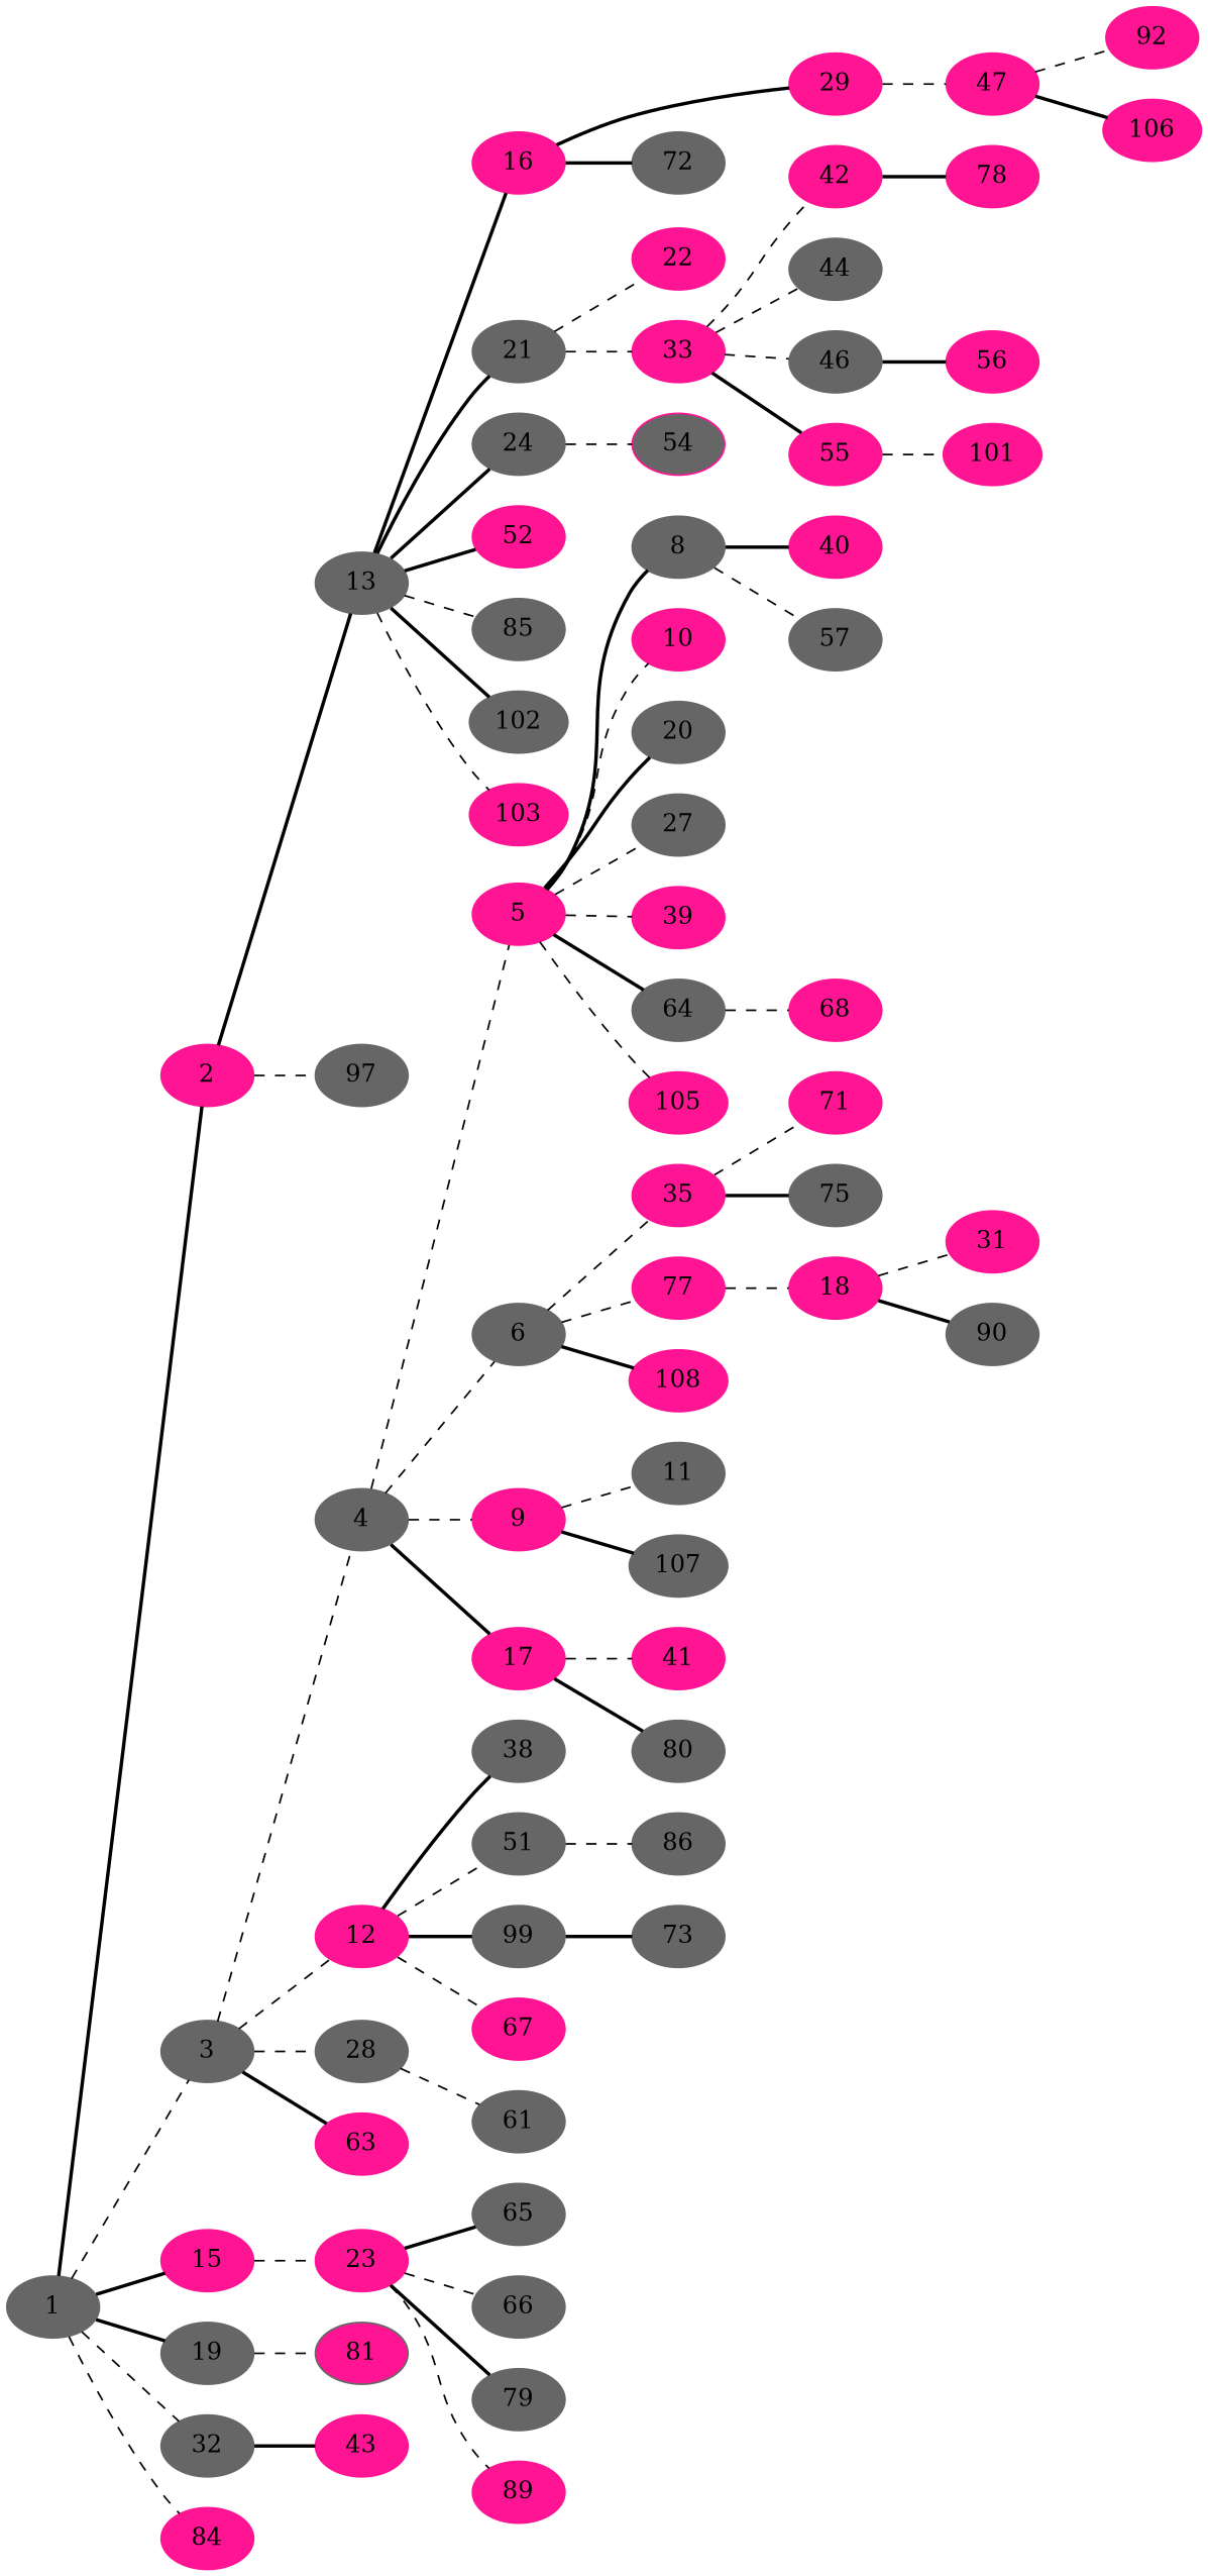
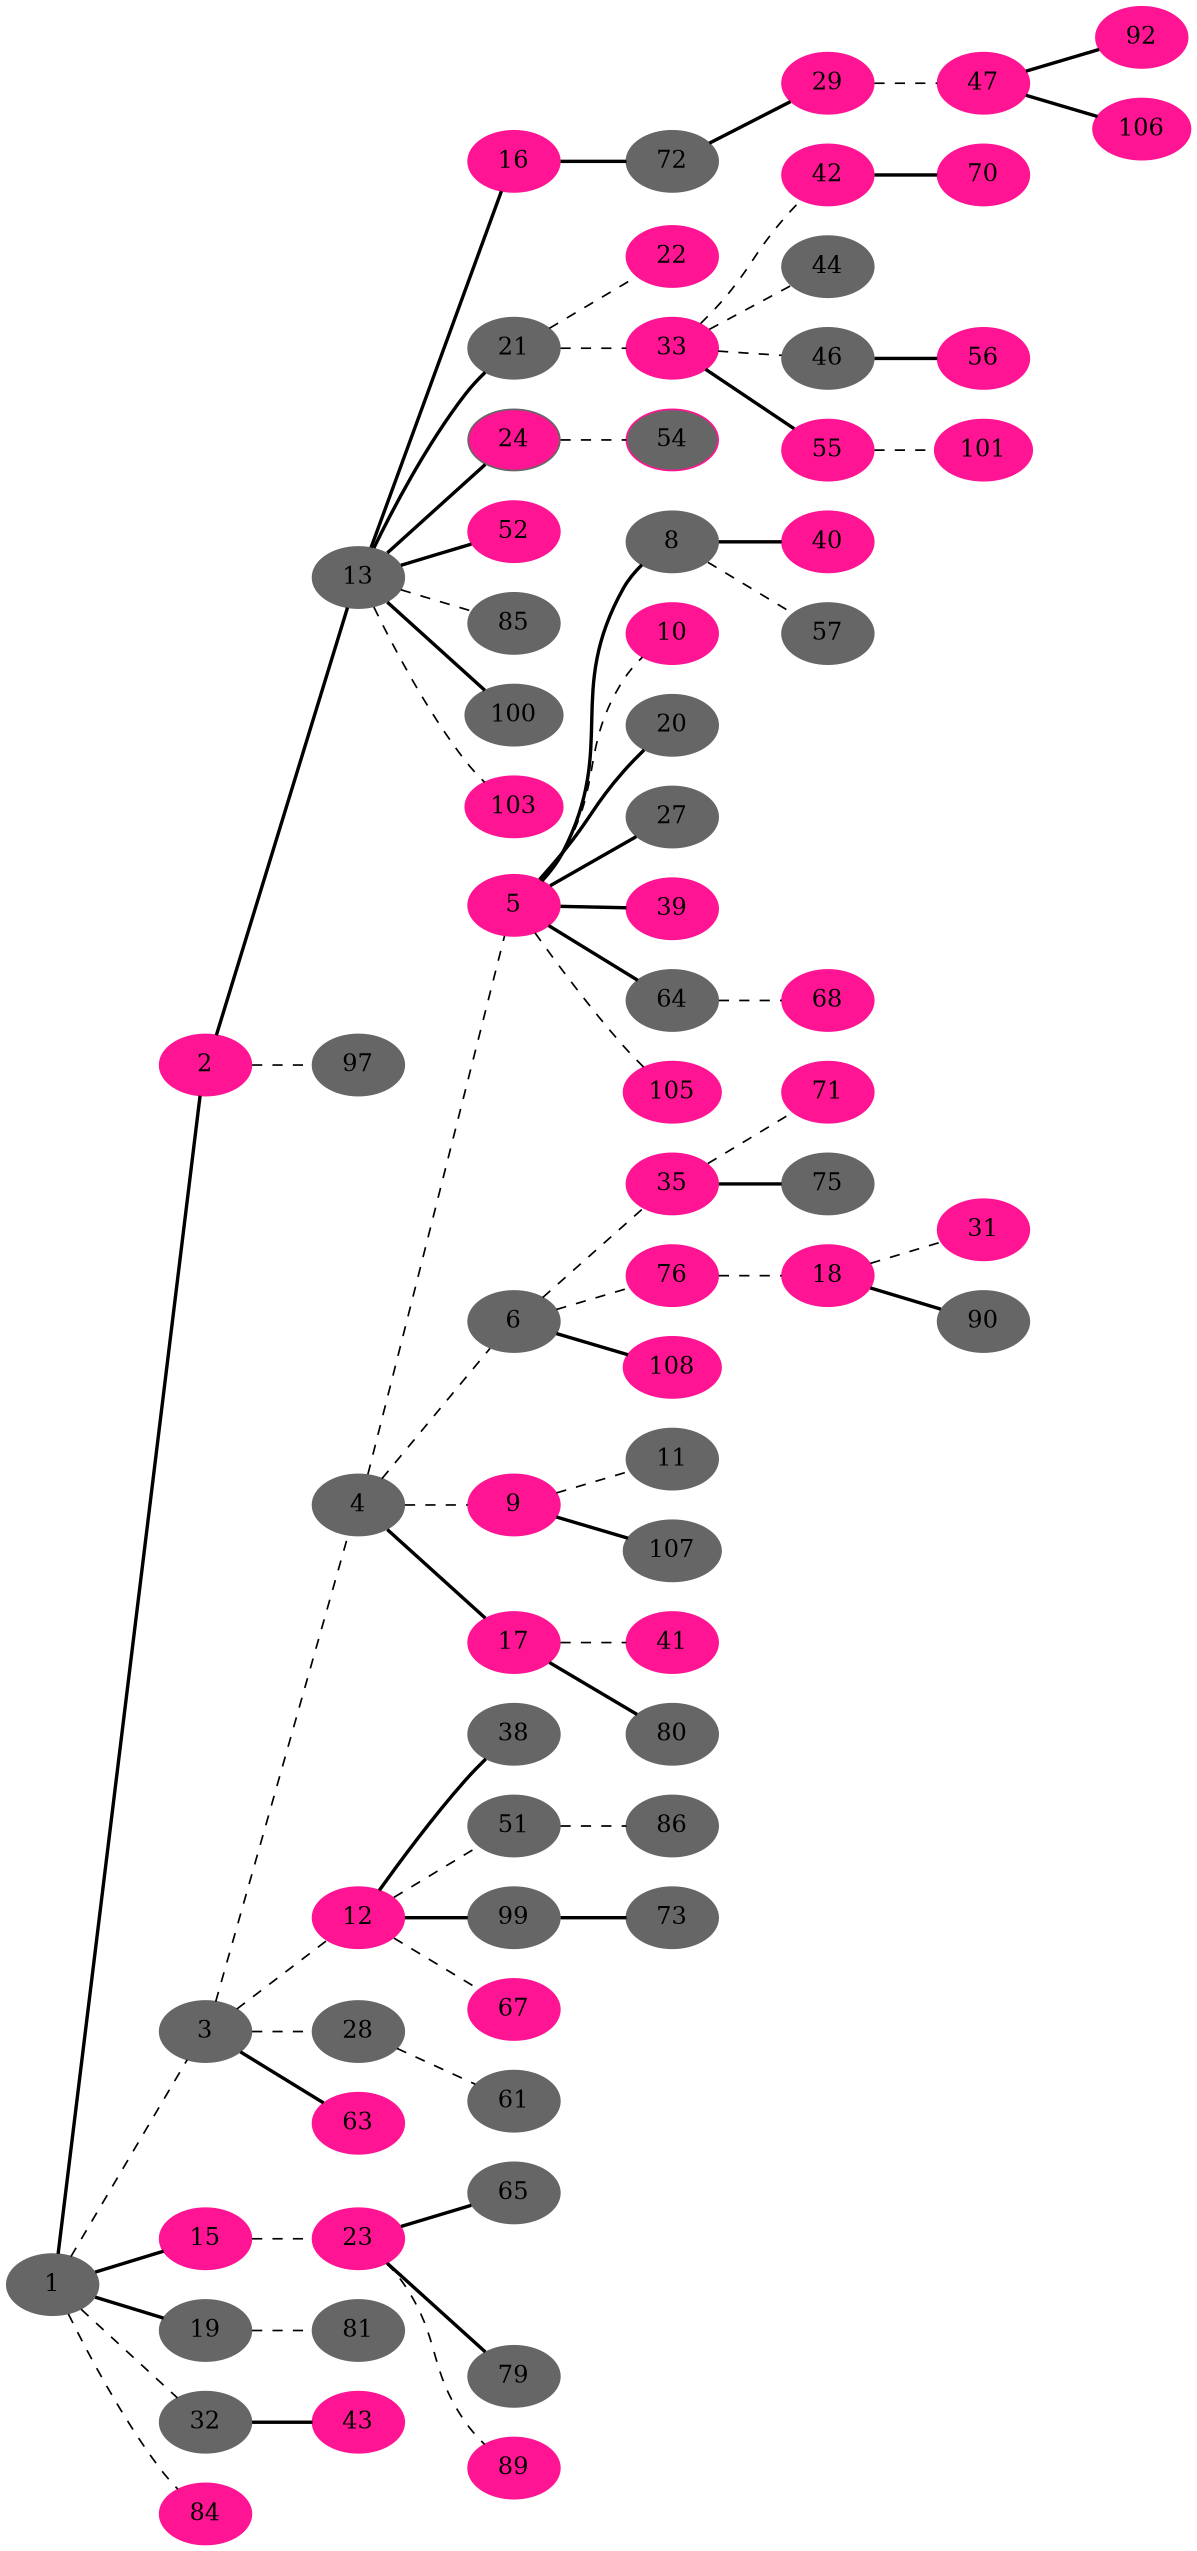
  graph {
    rankdir=LR
    node [color=deeppink style=filled]
    edge [style=dashed]
    1 [color=gray40 super="+14"]
    2 [super="+83"]
    3 [color=gray40 super="+25"]
    15 [super="+48"]
    19 [color=gray40]
    32 [color=gray40]
    84
    13 [color=gray40 super="+98"]
    97 [color=gray40]
    4 [color=gray40 super="+50"]
    12 [super="+37"]
    28 [color=gray40]
    63
    23 [super="+58"]
-   81 [color=gray40 fillcolor=deeppink]
+   81 [color=gray40]
    43 [super="+104"]
    16 [super="+45"]
    21 [color=gray40 super="+62"]
-   24 [color=gray40 super="+91"]
+   24 [color=gray40 super="+91" fillcolor=deeppink]
    52
    85 [color=gray40]
-   102 [color=gray40]
+   102 [color=gray40 label=100]
    103
    5 [super="+99"]
    6 [color=gray40 super="+7"]
    9 [super="+30"]
    17 [super="+49"]
    38 [color=gray40]
    51 [color=gray40 super="+69"]
    n30 [color=gray40 label=99]
    67
    61 [color=gray40]
    8 [color=gray40 super="+26"]
    10 [super="+53"]
    20 [color=gray40]
    27 [color=gray40 super="+36"]
    39
    64 [color=gray40]
    105
    35
-   76 [label=77]
+   76
    108
    11 [color=gray40 super="+82"]
    107 [color=gray40]
    41
    80 [color=gray40]
    40 [super="+87"]
    57 [color=gray40 super="+93"]
    68
    31 [super="+78"]
    18
    90 [color=gray40 super="+100"]
    71
    75 [color=gray40 super="+95"]
    86 [color=gray40 super="+88"]
    73 [color=gray40]
    29
    72 [color=gray40 super="+74"]
    22
    33 [super="+34"]
    54 [fillcolor=gray40]
    65 [color=gray40]
-   66 [color=gray40]
    79 [color=gray40]
    89
    47 [super="+77"]
    42 [super="+96"]
    44 [color=gray40]
    46 [color=gray40 super="+60"]
    55 [super="+94"]
    92
    106
-   70 [label=78]
+   70
    56
    101
    1 -- 2 [style=bold]
    1 -- 3
    1 -- 15 [style=bold]
    1 -- 19 [style=bold]
    1 -- 32
    1 -- 84
    2 -- 13 [style=bold]
    2 -- 97
    3 -- 4
    3 -- 12
    3 -- 28
    3 -- 63 [style=bold]
    15 -- 23
    19 -- 81
    32 -- 43 [style=bold]
    13 -- 16 [style=bold]
    13 -- 21 [style=bold]
    13 -- 24 [style=bold]
    13 -- 52 [style=bold]
    13 -- 85
    13 -- 102 [style=bold]
    13 -- 103
    4 -- 5
    4 -- 6
    4 -- 9
    4 -- 17 [style=bold]
    12 -- 38 [style=bold]
    12 -- 51
    12 -- n30 [style=bold]
    12 -- 67
    28 -- 61
    23 -- 65 [style=bold]
-   23 -- 66
    23 -- 79 [style=bold]
    23 -- 89
-   16 -- 29 [style=bold]
+   72 -- 29 [style=bold]
    16 -- 72 [style=bold]
    21 -- 22
    21 -- 33
    24 -- 54
    5 -- 8 [style=bold]
    5 -- 10
    5 -- 20 [style=bold]
-   5 -- 27
-   5 -- 39
+   5 -- 27 [style=bold]
+   5 -- 39 [style=bold]
    5 -- 64 [style=bold]
    5 -- 105
    6 -- 35
    6 -- 76
    6 -- 108 [style=bold]
    9 -- 11
    9 -- 107 [style=bold]
    17 -- 41
    17 -- 80 [style=bold]
    51 -- 86
    n30 -- 73 [style=bold]
    8 -- 40 [style=bold]
    8 -- 57
    64 -- 68
    35 -- 71
    35 -- 75 [style=bold]
    76 -- 18
    18 -- 31
    18 -- 90 [style=bold]
    29 -- 47
    33 -- 42
    33 -- 44
    33 -- 46
    33 -- 55 [style=bold]
-   47 -- 92
+   47 -- 92 [style=bold]
    47 -- 106 [style=bold]
    42 -- 70 [style=bold]
    46 -- 56 [style=bold]
    55 -- 101
  }
